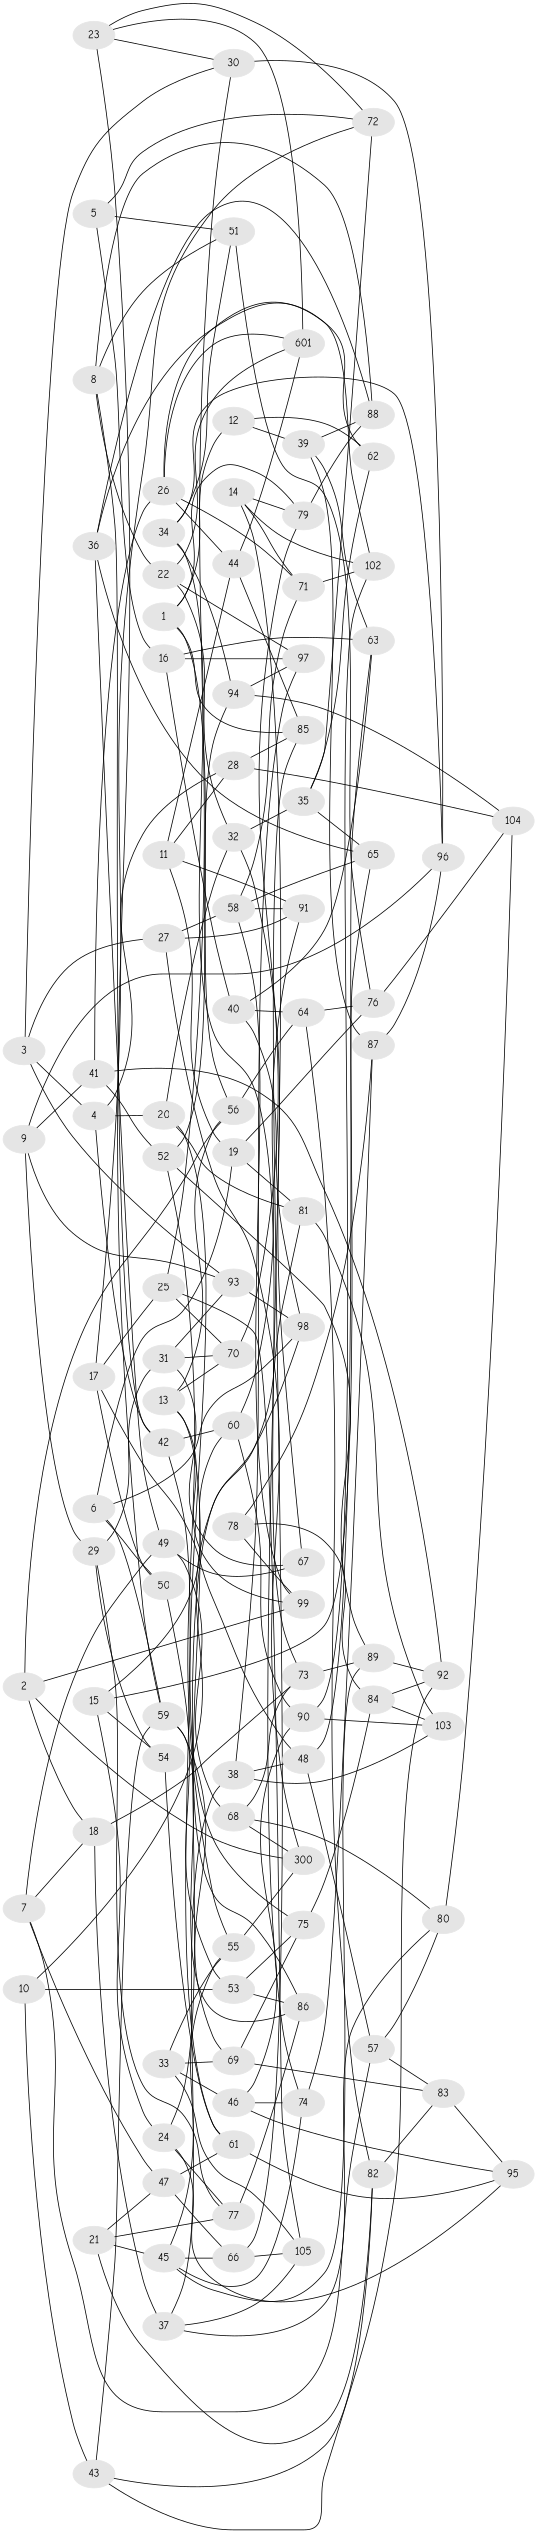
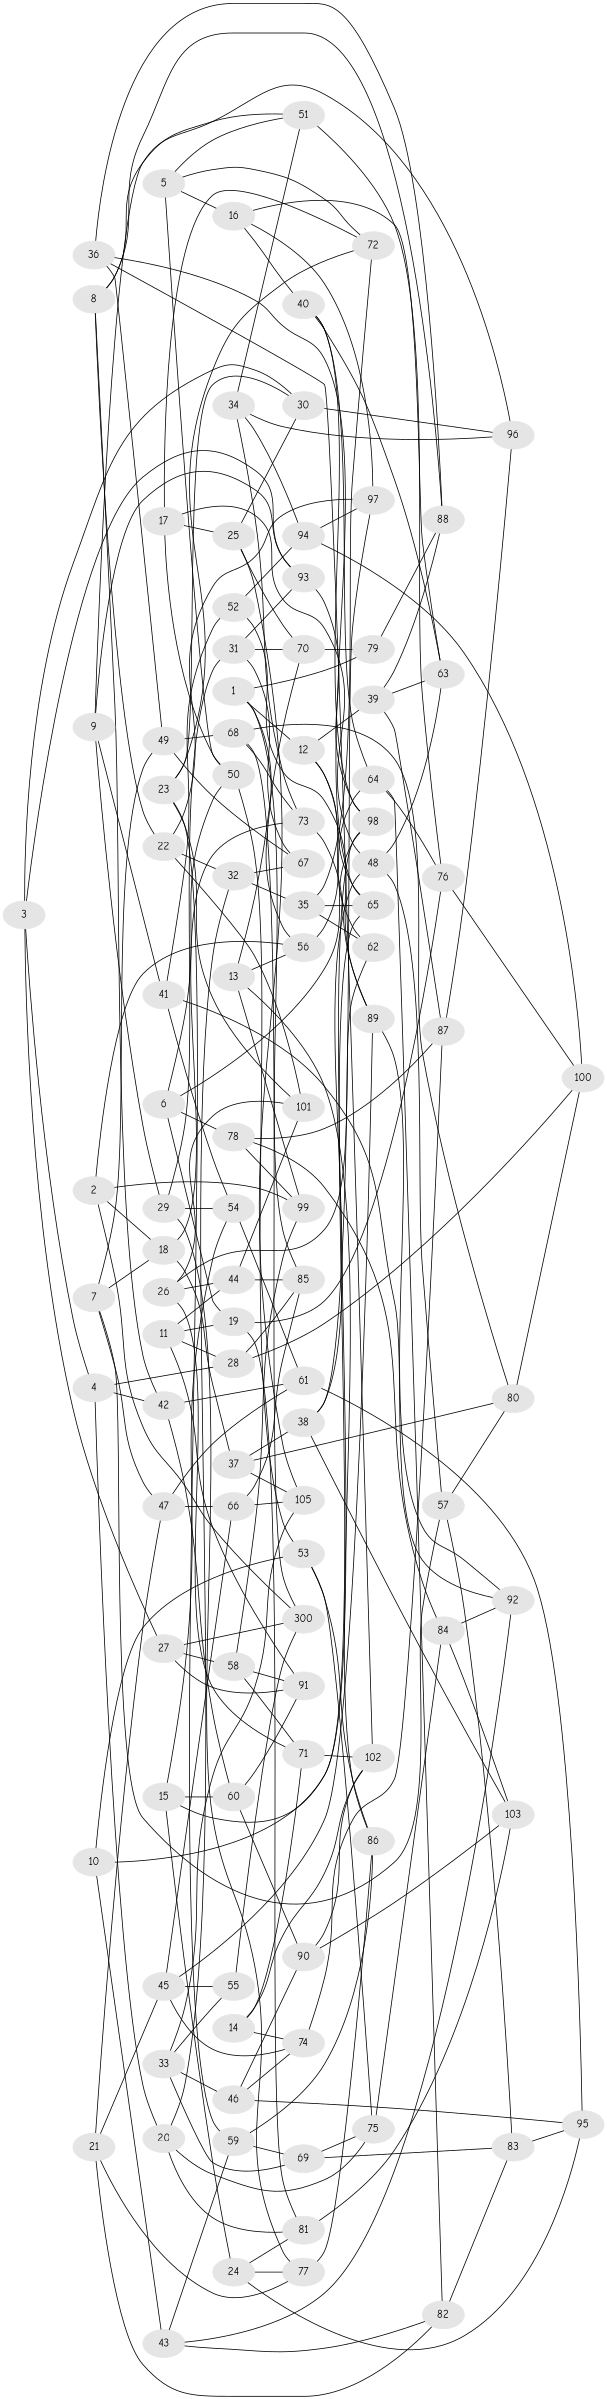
  graph {
    fontname="Comic Neue"
    rankdir=LR
    node [color=gray90 fontname="Comic Neue" style=filled]
    edge [fontname="Comic Neue"]
    1
    12
    56
    79
    85
    39
    62
    65
    64
    88
    2
    18
    99
    n14 [label=300]
    37
    73
    3
    4
    27
    30
    93
    20
    28
    42
    91
    58
    96
    98
    81
    32
    75
-   104
+   104 [label=100]
    60
    61
    5
    16
    50
    51
    72
    40
    63
    97
    53
    76
    6
    19
    78
    87
    84
    7
    47
    49
    57
    66
    67
    68
    80
    83
    8
    22
-   101 [label=601]
+   101
    9
    29
    41
    54
    77
    31
    52
    92
    10
    43
    82
    59
    86
    89
    11
    44
    13
    70
    14
    71
    74
    102
    15
    24
    95
    90
    17
    25
    48
    105
    38
    103
    35
    21
    45
    55
    23
    69
    26
    33
    46
    34
    94
    36
    1 -- 12
    1 -- 56
    1 -- 79
    1 -- 85
    12 -- 39
    12 -- 62
-   58 -- 65
+   12 -- 65
    56 -- 64
    79 -- 88
    39 -- 88
    39 -- 63
    39 -- 87
    64 -- 76
    64 -- 82
    2 -- 56
    2 -- 18
    2 -- 99
    2 -- n14
    18 -- 37
    18 -- 73
    37 -- 80
    37 -- 105
    37 -- 38
    73 -- 89
    3 -- 4
    3 -- 27
    3 -- 30
    3 -- 93
    4 -- 20
    4 -- 28
    4 -- 42
    27 -- n14
    27 -- 91
    27 -- 58
    30 -- 96
    93 -- 98
    20 -- 81
    20 -- 32
    20 -- 75
    28 -- 85
    28 -- 104
    42 -- 60
    42 -- 61
    58 -- 99
    58 -- 91
    58 -- 71
    81 -- 103
    32 -- 67
    32 -- 35
    75 -- 84
    60 -- 91
    60 -- 90
    61 -- 95
    5 -- 16
+   5 -- 50
    5 -- 51
    5 -- 72
    16 -- 40
    16 -- 63
    16 -- 97
    50 -- 53
    51 -- 76
    40 -- 64
    40 -- 98
    40 -- 63
    53 -- 75
    53 -- 86
    76 -- 104
    6 -- 98
    6 -- 50
    6 -- 19
-   6 -- 59
+   6 -- 78
    19 -- 81
    19 -- 76
    78 -- 99
    78 -- 87
    78 -- 84
    87 -- 96
    84 -- 92
    84 -- 103
    7 -- 18
    7 -- 47
    7 -- 49
    7 -- 57
    47 -- 61
    47 -- 66
    49 -- 67
    49 -- 68
    57 -- 80
    57 -- 83
    66 -- 85
    66 -- 105
    68 -- n14
    68 -- 73
    68 -- 80
    80 -- 104
    83 -- 95
    8 -- 88
    8 -- 42
    8 -- 51
    8 -- 22
    22 -- 32
    22 -- 97
    22 -- 101
    9 -- 93
    9 -- 96
    9 -- 29
    9 -- 41
    29 -- 54
    29 -- 77
    29 -- 31
-   41 -- 26
+   41 -- 54
    41 -- 52
    41 -- 92
    54 -- 61
    77 -- 86
    31 -- 93
    31 -- 67
    31 -- 70
    52 -- 89
-   52 -- 55
    52 -- 94
    10 -- 98
    10 -- 53
    10 -- 43
    43 -- 92
    43 -- 82
    43 -- 59
    82 -- 83
    59 -- 86
    59 -- 69
    89 -- 92
    11 -- 28
    11 -- 91
    11 -- 19
    11 -- 44
    44 -- 85
    44 -- 101
    13 -- 56
    13 -- 99
    13 -- 86
    13 -- 70
    70 -- 79
-   14 -- 79
    14 -- 71
    14 -- 74
    14 -- 102
    71 -- 102
    74 -- 87
    15 -- 65
    15 -- 60
    15 -- 54
    15 -- 24
    24 -- 81
    24 -- 77
    24 -- 95
    90 -- 102
    90 -- 103
    17 -- 50
    17 -- 72
    17 -- 25
    17 -- 48
    25 -- 30
    25 -- 70
    25 -- 105
    48 -- 63
    48 -- 57
    38 -- 97
    38 -- 48
    38 -- 103
    35 -- 62
    35 -- 65
    35 -- 72
    21 -- 47
    21 -- 77
    21 -- 82
    21 -- 45
    45 -- 66
    45 -- 89
    45 -- 74
    45 -- 55
    55 -- n14
    23 -- 30
    23 -- 72
    23 -- 101
    23 -- 59
    69 -- 75
    69 -- 83
    26 -- 62
    26 -- 101
    26 -- 44
    26 -- 71
    33 -- 105
    33 -- 55
    33 -- 69
    33 -- 46
    46 -- 74
    46 -- 95
    46 -- 90
    34 -- 73
    34 -- 96
    34 -- 51
    34 -- 94
    94 -- 104
    94 -- 97
    36 -- 65
    36 -- 88
    36 -- 49
    36 -- 102
  }
